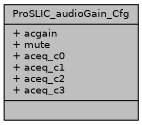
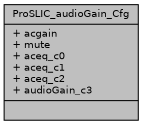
  digraph {
-   n1 [color=black fillcolor=grey75 fontcolor=black fontname=Helvetica fontsize=10 height=0.2 label="{ProSLIC_audioGain_Cfg\n|+ acgain\l+ mute\l+ aceq_c0\l+ aceq_c1\l+ aceq_c2\l+ aceq_c3\l|}" shape=record style=filled width=0.4]
+   n1 [color=black fillcolor=grey75 fontcolor=black fontname=Helvetica fontsize=10 height=0.2 label="{ProSLIC_audioGain_Cfg\n|+ acgain\l+ mute\l+ aceq_c0\l+ aceq_c1\l+ aceq_c2\l+ audioGain_c3\l|}" shape=record style=filled width=0.4]
  }
